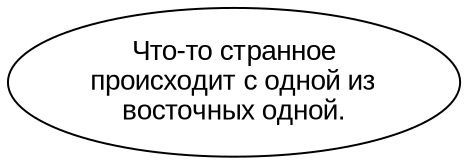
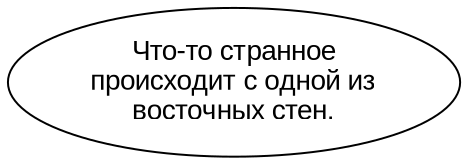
  digraph {
    fontname="Liberation Sans"
-   n1 [color="#000000" fillcolor="#FFFFFF" label="Что-то странное\nпроисходит с одной из\nвосточных одной." style=filled fontname="Liberation Sans"]
+   n1 [color="#000000" fillcolor="#FFFFFF" label="Что-то странное\nпроисходит с одной из\nвосточных стен." style=filled fontname="Liberation Sans"]
  }
